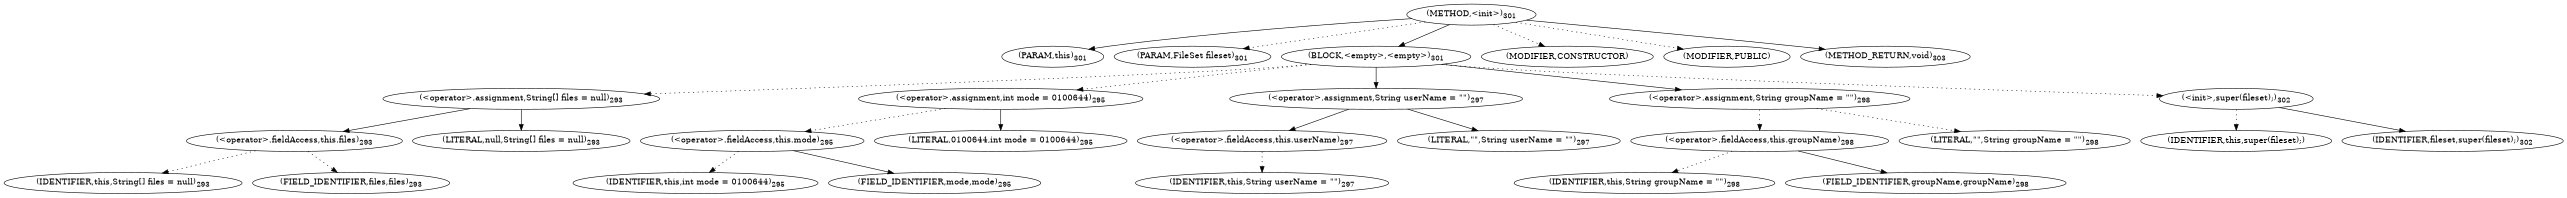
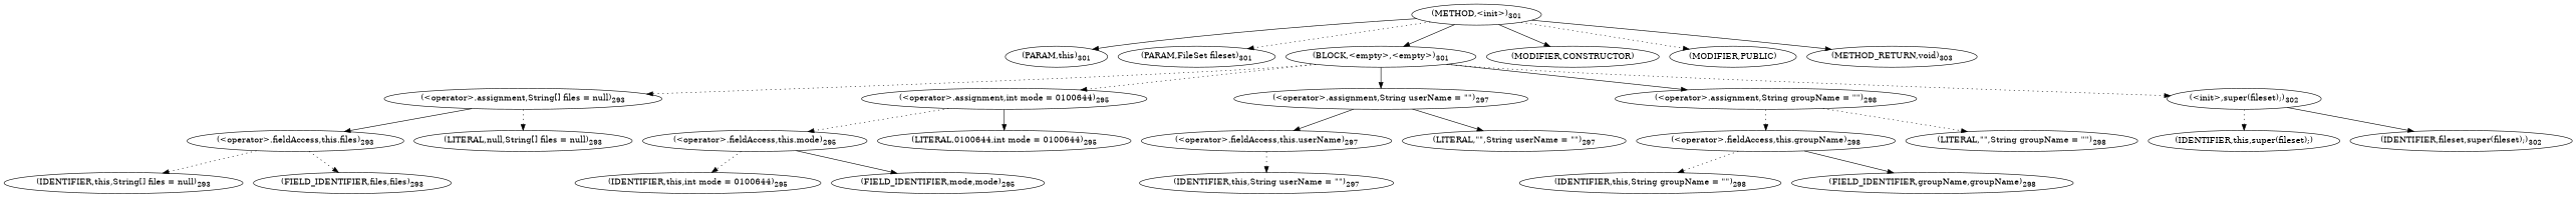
  digraph {
    edge [style=solid]
    n1 [label=<(METHOD,&lt;init&gt;)<SUB>301</SUB>>]
    n2 [label=<(PARAM,this)<SUB>301</SUB>>]
    n3 [label=<(PARAM,FileSet fileset)<SUB>301</SUB>>]
    n4 [label=<(BLOCK,&lt;empty&gt;,&lt;empty&gt;)<SUB>301</SUB>>]
    n5 [label=<(MODIFIER,CONSTRUCTOR)>]
    n6 [label=<(MODIFIER,PUBLIC)>]
    n7 [label=<(METHOD_RETURN,void)<SUB>303</SUB>>]
    n8 [label=<(&lt;operator&gt;.assignment,String[] files = null)<SUB>293</SUB>>]
    n9 [label=<(&lt;operator&gt;.assignment,int mode = 0100644)<SUB>295</SUB>>]
    n10 [label=<(&lt;operator&gt;.assignment,String userName = &quot;&quot;)<SUB>297</SUB>>]
    n11 [label=<(&lt;operator&gt;.assignment,String groupName = &quot;&quot;)<SUB>298</SUB>>]
    n12 [label=<(&lt;init&gt;,super(fileset);)<SUB>302</SUB>>]
    n13 [label=<(&lt;operator&gt;.fieldAccess,this.files)<SUB>293</SUB>>]
    n14 [label=<(LITERAL,null,String[] files = null)<SUB>293</SUB>>]
    n15 [label=<(&lt;operator&gt;.fieldAccess,this.mode)<SUB>295</SUB>>]
    n16 [label=<(LITERAL,0100644,int mode = 0100644)<SUB>295</SUB>>]
    n17 [label=<(&lt;operator&gt;.fieldAccess,this.userName)<SUB>297</SUB>>]
    n18 [label=<(LITERAL,&quot;&quot;,String userName = &quot;&quot;)<SUB>297</SUB>>]
    n19 [label=<(&lt;operator&gt;.fieldAccess,this.groupName)<SUB>298</SUB>>]
    n20 [label=<(LITERAL,&quot;&quot;,String groupName = &quot;&quot;)<SUB>298</SUB>>]
    n21 [label=<(IDENTIFIER,this,super(fileset);)>]
    n22 [label=<(IDENTIFIER,fileset,super(fileset);)<SUB>302</SUB>>]
    n23 [label=<(IDENTIFIER,this,String[] files = null)<SUB>293</SUB>>]
    n24 [label=<(FIELD_IDENTIFIER,files,files)<SUB>293</SUB>>]
    n25 [label=<(IDENTIFIER,this,int mode = 0100644)<SUB>295</SUB>>]
    n26 [label=<(FIELD_IDENTIFIER,mode,mode)<SUB>295</SUB>>]
    n27 [label=<(IDENTIFIER,this,String userName = &quot;&quot;)<SUB>297</SUB>>]
    n28 [label=<(IDENTIFIER,this,String groupName = &quot;&quot;)<SUB>298</SUB>>]
    n29 [label=<(FIELD_IDENTIFIER,groupName,groupName)<SUB>298</SUB>>]
    n1 -> n2
    n1 -> n3 [style=dotted]
    n1 -> n4
-   n1 -> n5 [style=dotted]
+   n1 -> n5
    n1 -> n6 [style=dotted]
    n1 -> n7
    n4 -> n8 [style=dotted]
    n4 -> n9 [style=dotted]
    n4 -> n10
    n4 -> n11
    n4 -> n12 [style=dotted]
    n8 -> n13
-   n8 -> n14
+   n8 -> n14 [style=dotted]
    n9 -> n15 [style=dotted]
    n9 -> n16
    n10 -> n17
    n10 -> n18
    n11 -> n19 [style=dotted]
    n11 -> n20 [style=dotted]
    n12 -> n21 [style=dotted]
    n12 -> n22
    n13 -> n23 [style=dotted]
    n13 -> n24 [style=dotted]
    n15 -> n25 [style=dotted]
    n15 -> n26
    n17 -> n27 [style=dotted]
    n19 -> n28 [style=dotted]
    n19 -> n29
  }
